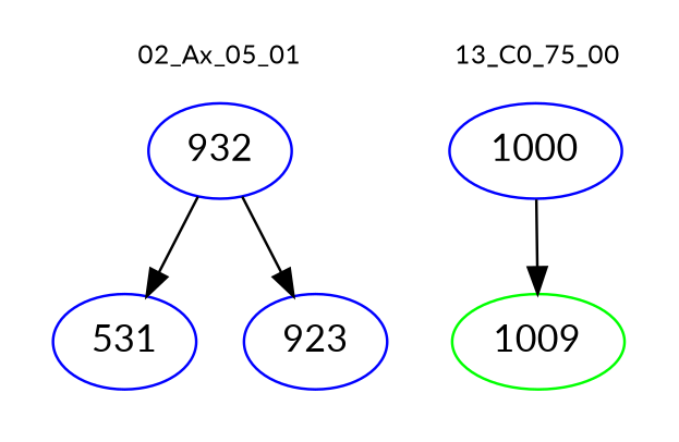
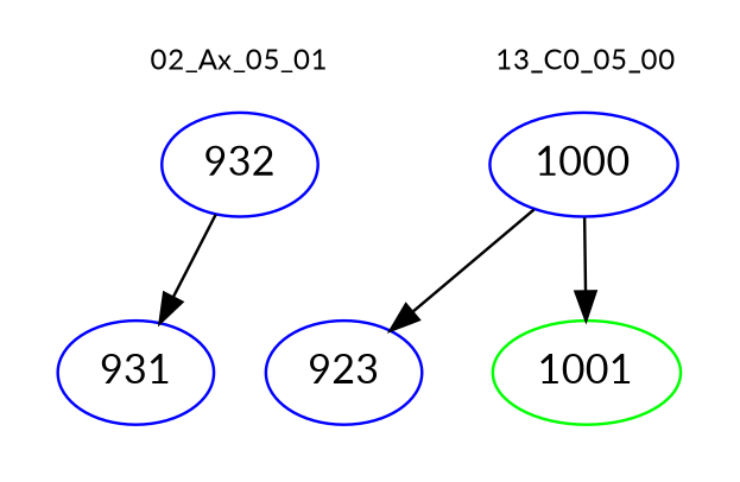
  digraph {
    fontname=Lato
    node [color=blue fontname=Lato]
    edge [color=black fontname=Lato]
    n1 [label=932]
    n2 [label=923]
-   n3 [label=531]
+   n3 [label=931]
    n4 [label=1000]
-   n5 [color=green label=1009]
+   n5 [color=green label=1001]
    subgraph cluster_1 {
      color=white
      fontsize=10
      label="02_Ax_05_01"
      n1
      n2
      n3
    }
    subgraph cluster_2 {
      color=white
      fontsize=10
-     label="13_C0_75_00"
+     label="13_C0_05_00"
      n4
      n5
    }
-   n1 -> n2
+   n4 -> n2
    n1 -> n3
    n4 -> n5
  }
